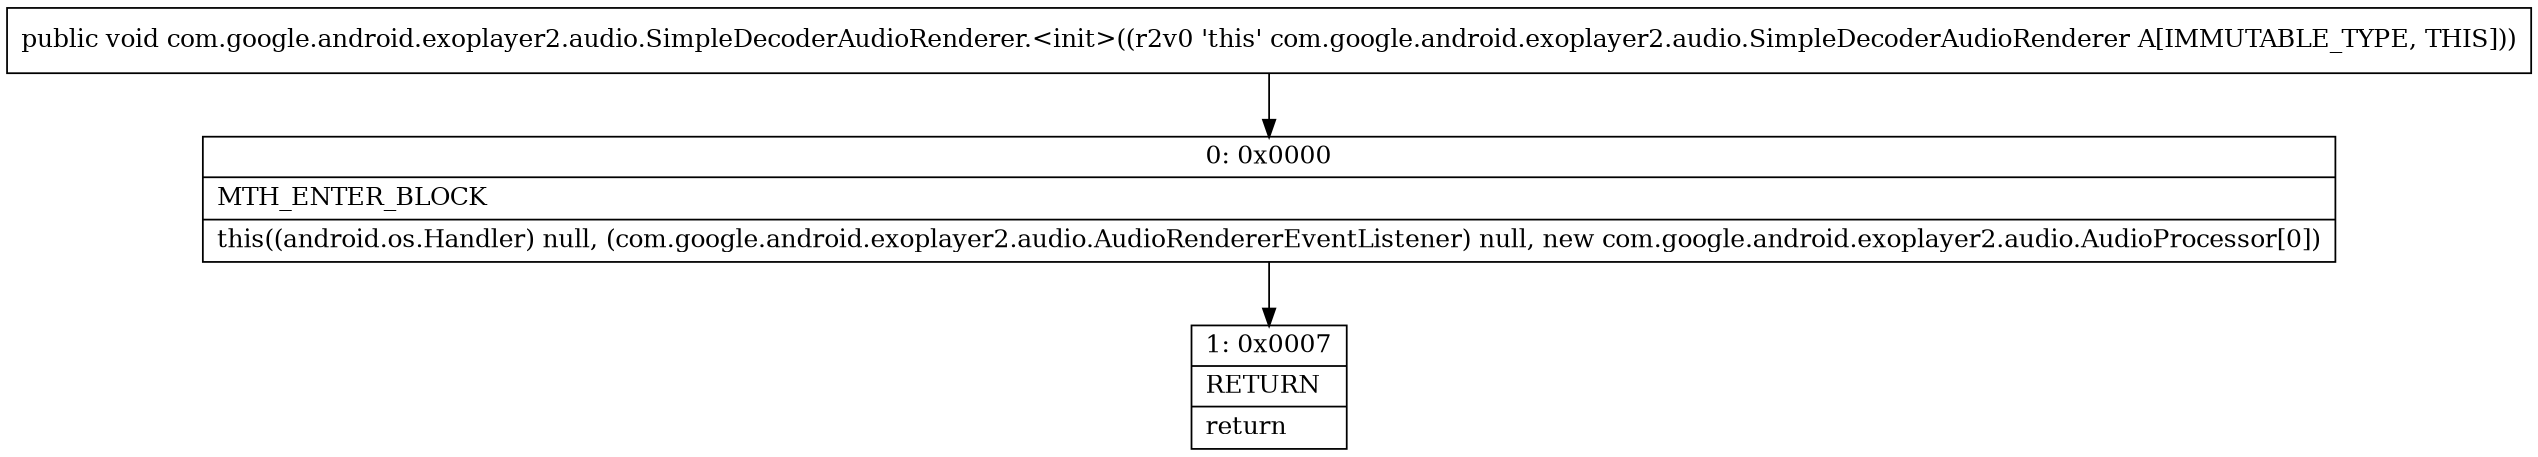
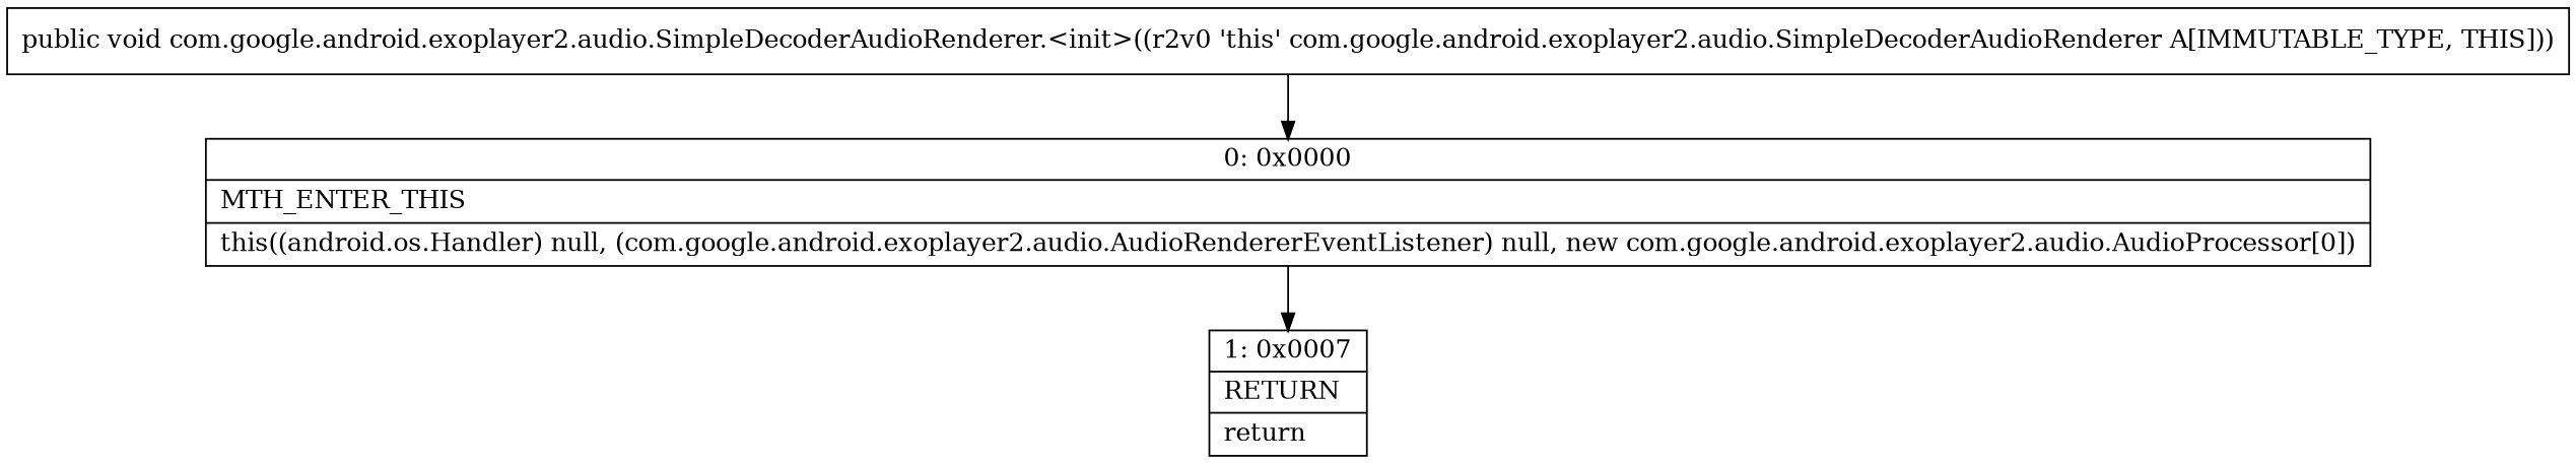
  digraph {
    node [shape=record]
-   n1 [label="{0\:\ 0x0000|MTH_ENTER_BLOCK\l|this((android.os.Handler) null, (com.google.android.exoplayer2.audio.AudioRendererEventListener) null, new com.google.android.exoplayer2.audio.AudioProcessor[0])\l}"]
+   n1 [label="{0\:\ 0x0000|MTH_ENTER_THIS\l|this((android.os.Handler) null, (com.google.android.exoplayer2.audio.AudioRendererEventListener) null, new com.google.android.exoplayer2.audio.AudioProcessor[0])\l}"]
    n2 [label="{1\:\ 0x0007|RETURN\l|return\l}"]
    n3 [label="{public void com.google.android.exoplayer2.audio.SimpleDecoderAudioRenderer.\<init\>((r2v0 'this' com.google.android.exoplayer2.audio.SimpleDecoderAudioRenderer A[IMMUTABLE_TYPE, THIS])) }"]
    n1 -> n2
    n3 -> n1
  }
